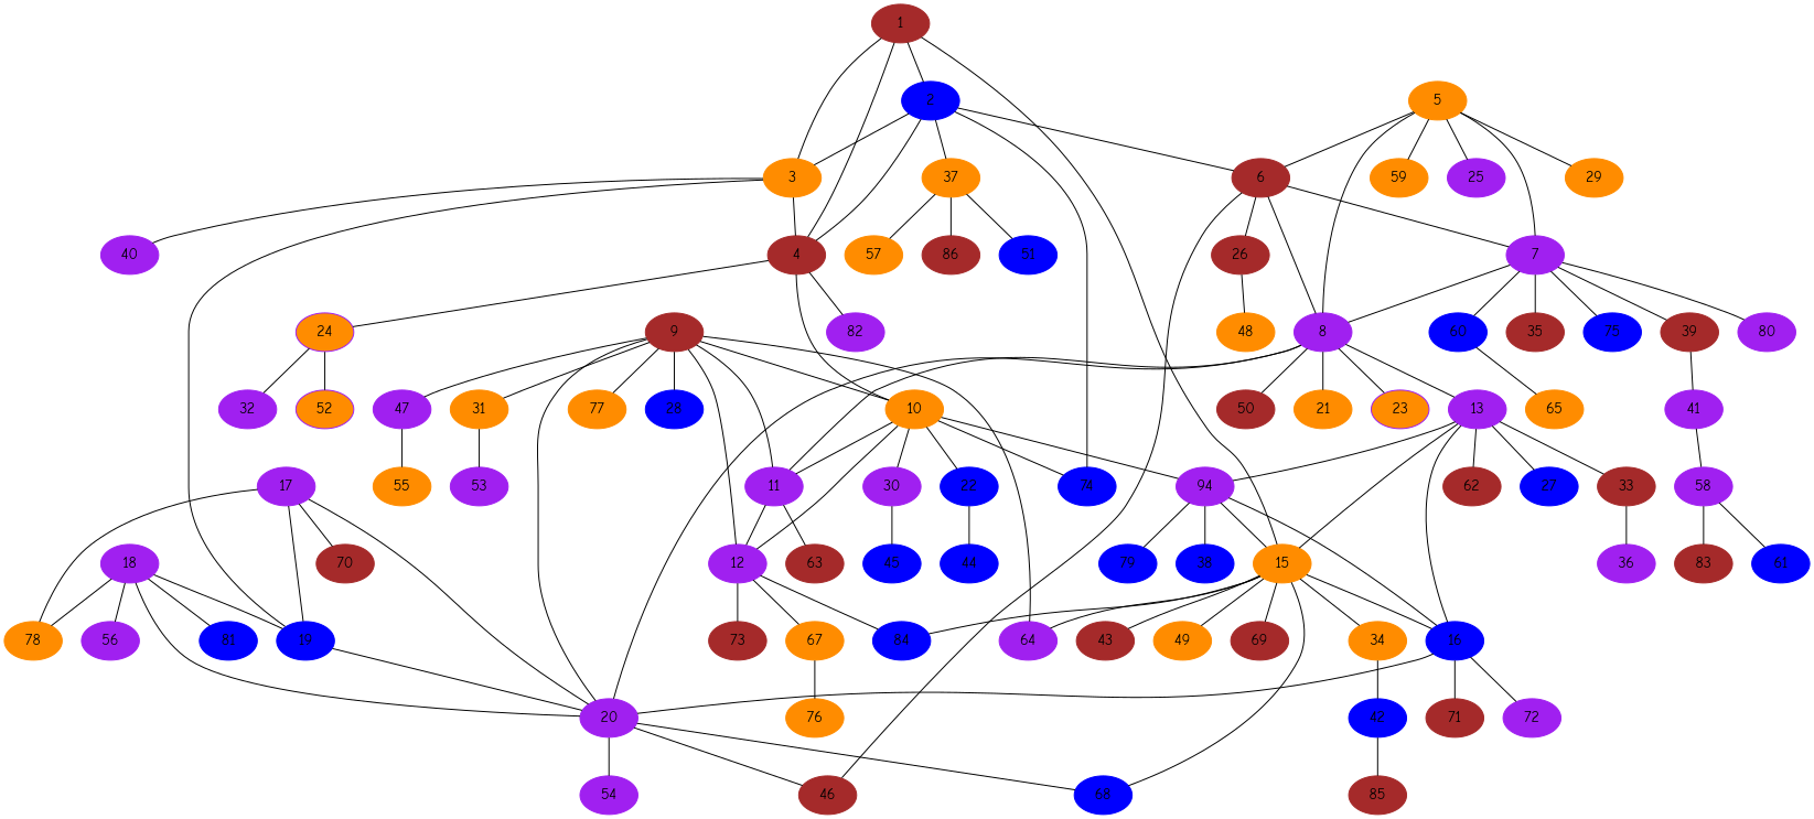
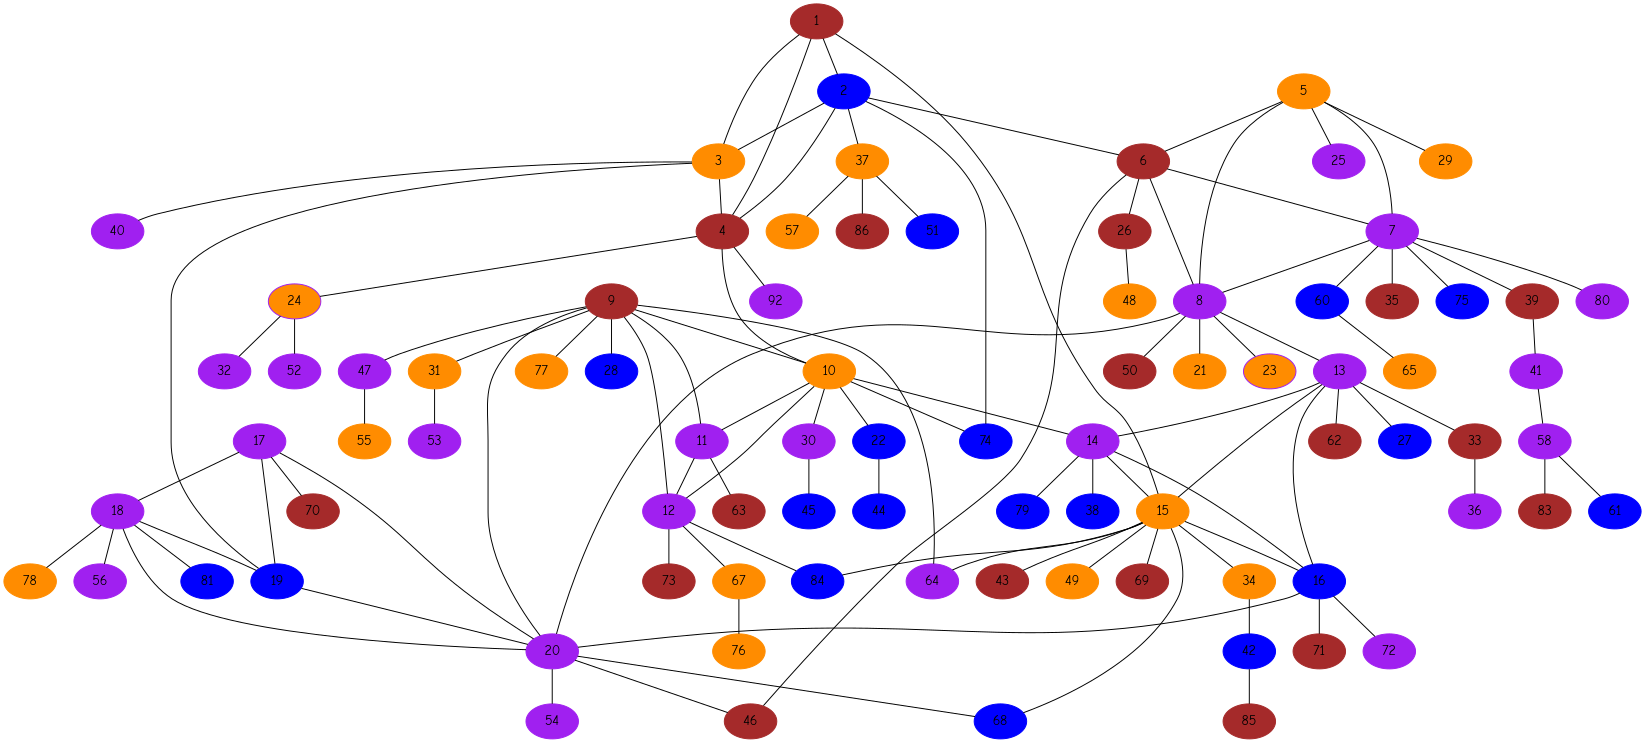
  graph {
    fontname="Comic Neue"
    node [color=purple fontname="Comic Neue" style=filled]
    edge [fontname="Comic Neue"]
    1 [color=brown]
    2 [color=blue]
    3 [color=darkorange]
    4 [color=brown]
    15 [color=darkorange]
    6 [color=brown]
    37 [color=darkorange]
    74 [color=blue]
    19 [color=blue]
    40
    10 [color=darkorange]
    24 [fillcolor=darkorange]
-   82
+   82 [label=92]
    64
    84 [color=blue]
    16 [color=blue]
    34 [color=darkorange]
    43 [color=brown]
    49 [color=darkorange]
    68 [color=blue]
    69 [color=brown]
    7
    8
    26 [color=brown]
    46 [color=brown]
    51 [color=blue]
    57 [color=darkorange]
    86 [color=brown]
    20
    11
    12
-   14 [label=94]
+   14
    22 [color=blue]
    30
    32
-   52 [fillcolor=darkorange]
+   52
    5 [color=darkorange]
    25
    29 [color=darkorange]
-   59 [color=darkorange]
    35 [color=brown]
    39 [color=brown]
    60 [color=blue]
    75 [color=blue]
    80
    13
    21 [color=darkorange]
    23 [fillcolor=darkorange]
    50 [color=brown]
    48 [color=darkorange]
    41
    65 [color=darkorange]
    63 [color=brown]
    27 [color=blue]
    33 [color=brown]
    62 [color=brown]
    54
    9 [color=brown]
    28 [color=blue]
    31 [color=darkorange]
    47
    77 [color=darkorange]
    67 [color=darkorange]
    73 [color=brown]
    53
    55 [color=darkorange]
    38 [color=blue]
    79 [color=blue]
    44 [color=blue]
    45 [color=blue]
    76 [color=darkorange]
    71 [color=brown]
    72
    36
    42 [color=blue]
    17
    18
    70 [color=brown]
    56
    78 [color=darkorange]
    81 [color=blue]
    85 [color=brown]
    58
    61 [color=blue]
    83 [color=brown]
    1 -- 2
    1 -- 3
    1 -- 4
    1 -- 15
    2 -- 3
    2 -- 4
    2 -- 6
    2 -- 37
    2 -- 74
    3 -- 4
    3 -- 19
    3 -- 40
    4 -- 10
    4 -- 24
    4 -- 82
    15 -- 64
    15 -- 84
    15 -- 16
    15 -- 34
    15 -- 43
    15 -- 49
    15 -- 68
    15 -- 69
    6 -- 7
    6 -- 8
    6 -- 26
    6 -- 46
    37 -- 51
    37 -- 57
    37 -- 86
    19 -- 20
    10 -- 74
    10 -- 11
    10 -- 12
    10 -- 14
    10 -- 22
    10 -- 30
    24 -- 32
    24 -- 52
    16 -- 20
    16 -- 71
    16 -- 72
    34 -- 42
    7 -- 8
    7 -- 35
    7 -- 39
    7 -- 60
    7 -- 75
    7 -- 80
    8 -- 20
-   8 -- 11
    8 -- 13
    8 -- 21
    8 -- 23
    8 -- 50
    26 -- 48
    20 -- 68
    20 -- 46
    20 -- 54
    11 -- 12
    11 -- 63
    12 -- 84
    12 -- 67
    12 -- 73
    14 -- 15
    14 -- 16
    14 -- 38
    14 -- 79
    22 -- 44
    30 -- 45
    5 -- 6
    5 -- 7
    5 -- 8
    5 -- 25
    5 -- 29
-   5 -- 59
    39 -- 41
    60 -- 65
    13 -- 15
    13 -- 16
    13 -- 14
    13 -- 27
    13 -- 33
    13 -- 62
    41 -- 58
    33 -- 36
    9 -- 10
    9 -- 64
    9 -- 20
    9 -- 11
    9 -- 12
    9 -- 28
    9 -- 31
    9 -- 47
    9 -- 77
    31 -- 53
    47 -- 55
    67 -- 76
    42 -- 85
    17 -- 19
    17 -- 20
-   17 -- 78
+   17 -- 18
    17 -- 70
    18 -- 19
    18 -- 20
    18 -- 56
    18 -- 78
    18 -- 81
    58 -- 61
    58 -- 83
  }
